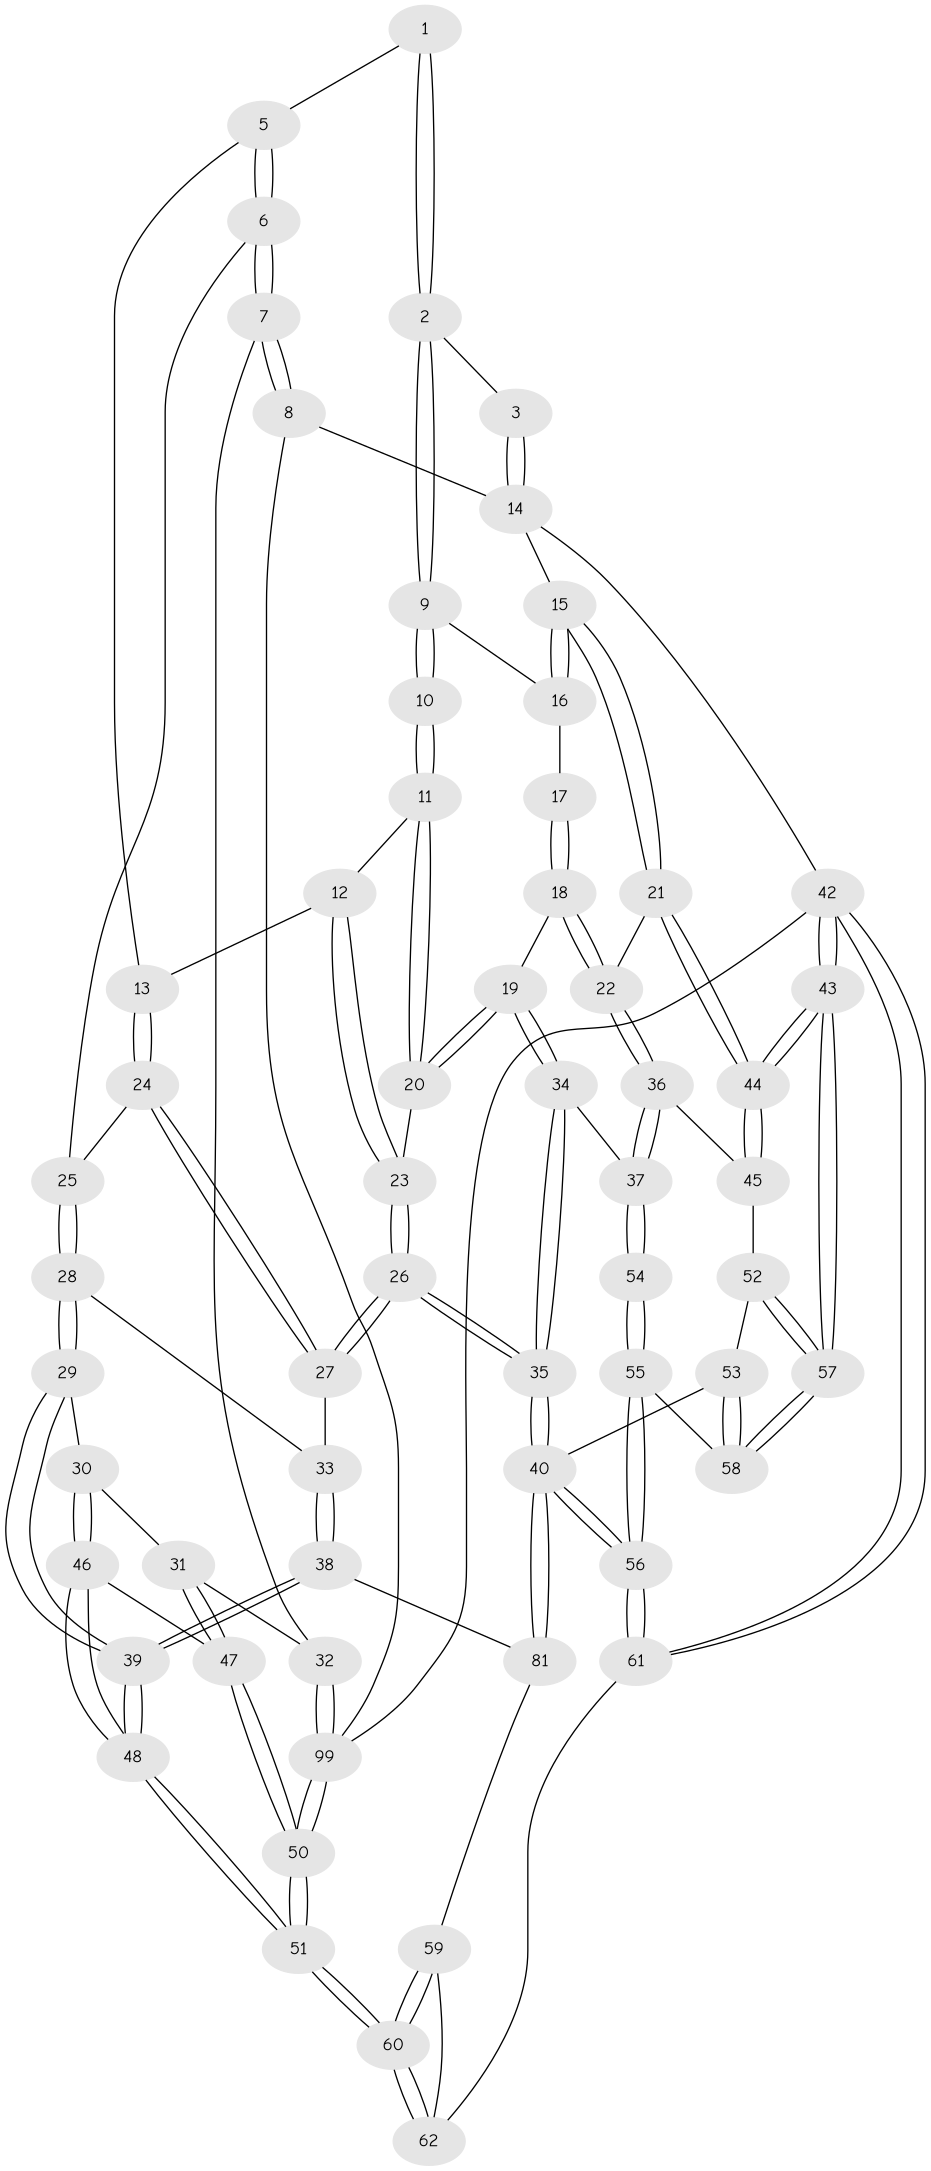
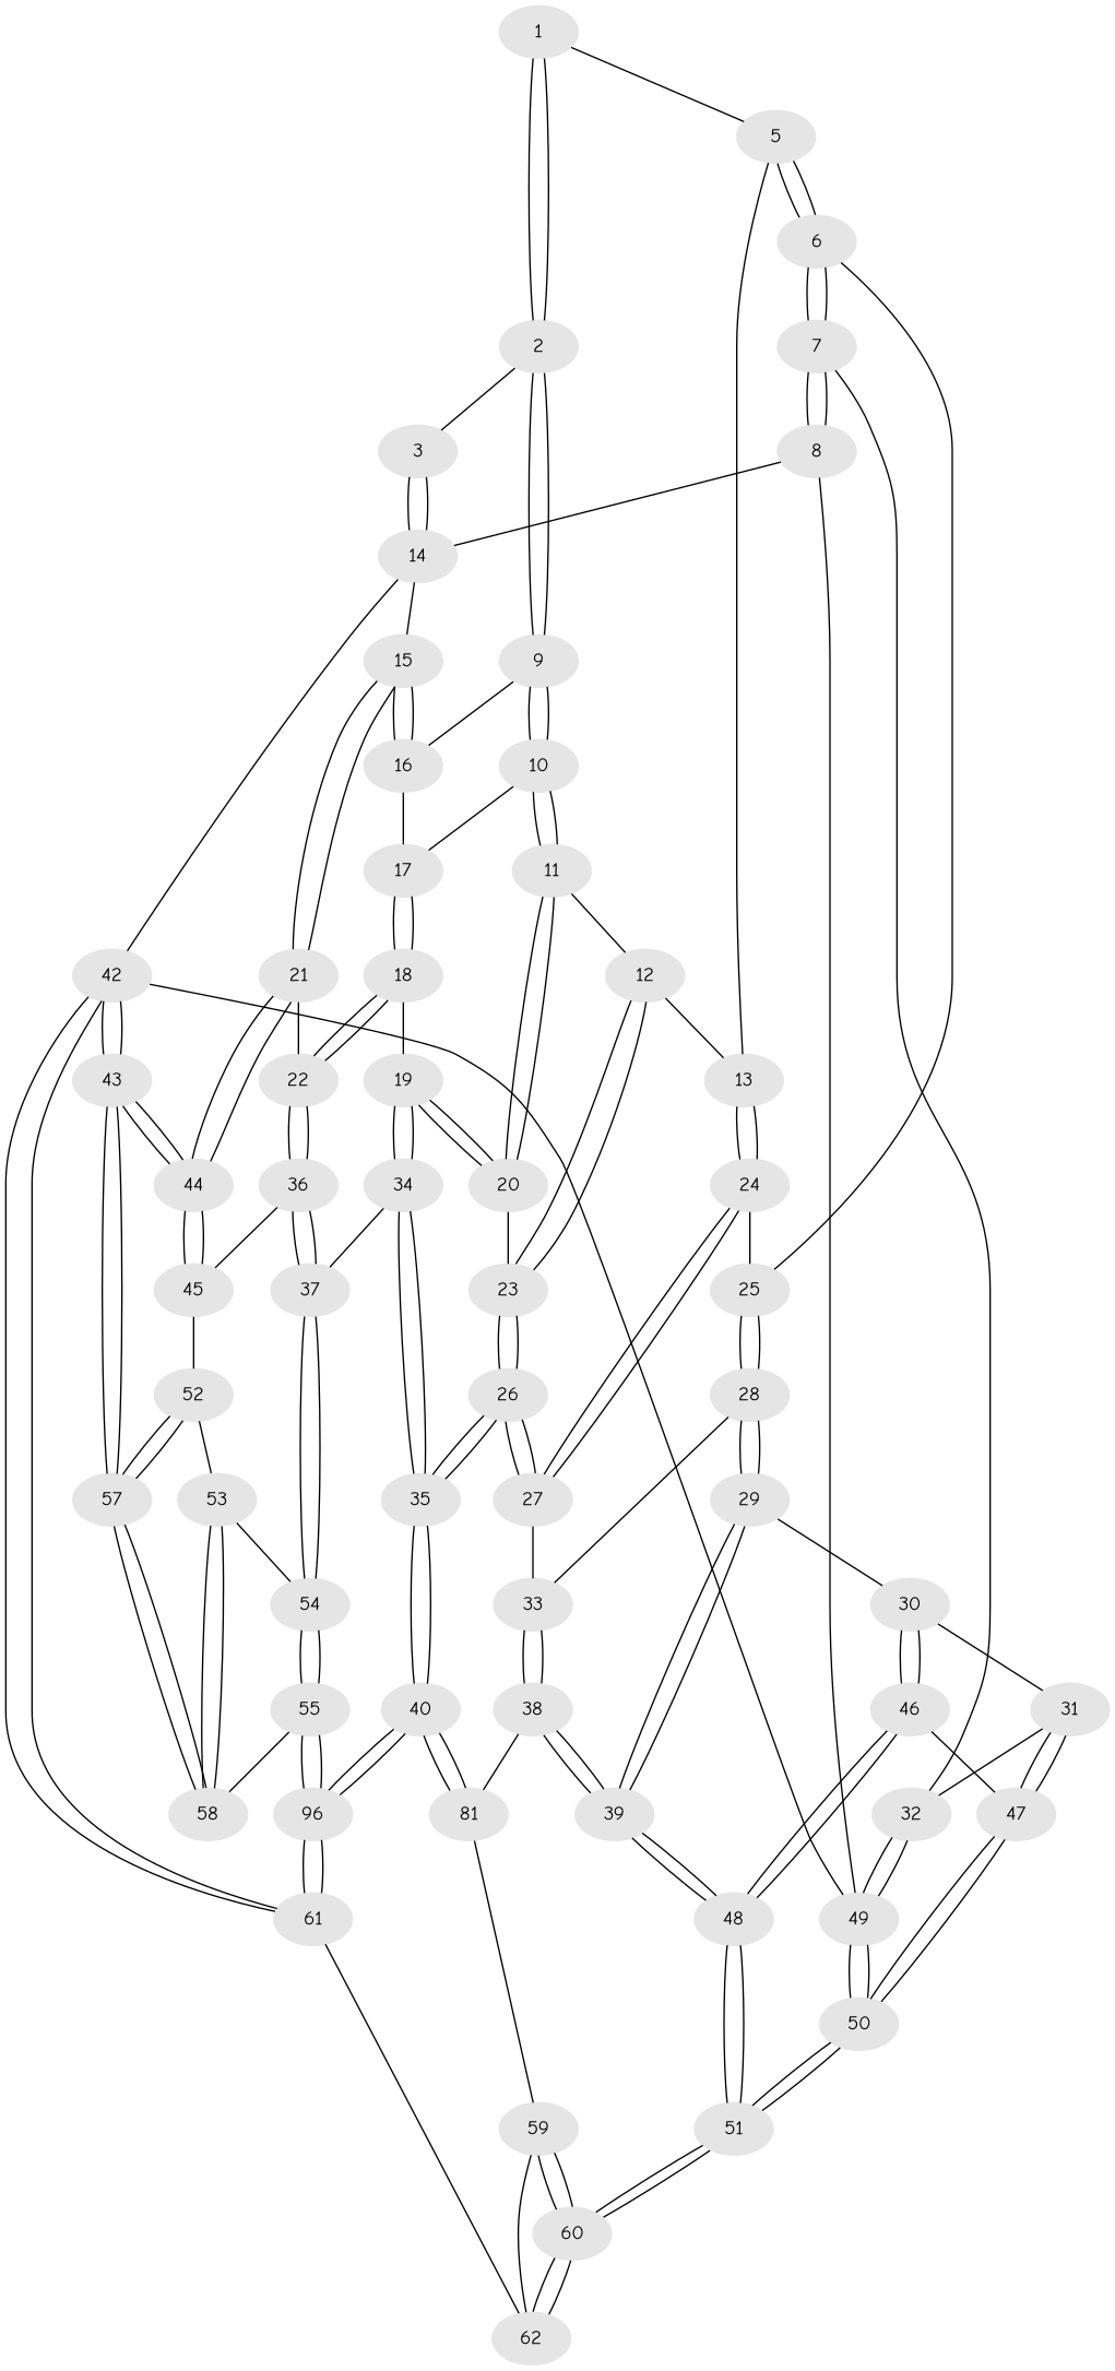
  graph {
    fontname="Comic Neue"
    node [color=gray90 fontname="Comic Neue" style=filled]
    edge [fontname="Comic Neue"]
    1
    2
    5
    3
    9
    6
    13
    14
    10
    16
    15
    42
    8
-   49 [label=99]
+   49
    7
    25
    24
    32
    28
    50
    11
    17
    12
    20
    18
    23
    26
    27
    21
    43
    61
    22
    44
    19
    34
    36
    35
    37
    45
    33
    29
    40
    38
    30
    39
    31
    46
    48
    47
    n50 [label=81]
    54
-   56
+   56 [label=96]
    52
    55
    59
    51
    60
    62
    57
    58
    53
    1 -- 2
    1 -- 2
    1 -- 5
    2 -- 3
    2 -- 9
    2 -- 9
    5 -- 6
    5 -- 6
    5 -- 13
    3 -- 14
    3 -- 14
    9 -- 10
    9 -- 10
    9 -- 16
    6 -- 7
    6 -- 7
    6 -- 25
    13 -- 24
    13 -- 24
    14 -- 15
    14 -- 42
    10 -- 11
    10 -- 11
+   10 -- 17
    16 -- 17
    15 -- 16
    15 -- 16
    15 -- 21
    15 -- 21
    42 -- 49
    42 -- 43
    42 -- 43
    42 -- 61
    42 -- 61
    8 -- 14
    8 -- 49
    49 -- 50
    49 -- 50
    7 -- 8
    7 -- 8
    7 -- 32
    25 -- 28
    25 -- 28
    24 -- 25
    24 -- 27
    24 -- 27
    32 -- 49
    32 -- 49
    28 -- 33
    28 -- 29
    28 -- 29
    50 -- 51
    50 -- 51
    11 -- 12
    11 -- 20
    11 -- 20
    17 -- 18
    17 -- 18
    12 -- 13
    12 -- 23
    12 -- 23
    20 -- 23
    18 -- 22
    18 -- 22
    18 -- 19
    23 -- 26
    23 -- 26
    26 -- 27
    26 -- 27
    26 -- 35
    26 -- 35
    27 -- 33
    21 -- 22
    21 -- 44
    21 -- 44
    43 -- 44
    43 -- 44
    43 -- 57
    43 -- 57
    61 -- 62
    22 -- 36
    22 -- 36
    44 -- 45
    44 -- 45
    19 -- 20
    19 -- 20
    19 -- 34
    19 -- 34
    34 -- 35
    34 -- 35
    34 -- 37
    36 -- 37
    36 -- 37
    36 -- 45
    35 -- 40
    35 -- 40
    37 -- 54
    37 -- 54
    45 -- 52
    33 -- 38
    33 -- 38
    29 -- 30
    29 -- 39
    29 -- 39
    40 -- n50
    40 -- n50
    40 -- 56
    40 -- 56
    38 -- 39
    38 -- 39
    38 -- n50
    30 -- 31
    30 -- 46
    30 -- 46
    39 -- 48
    39 -- 48
    31 -- 32
    31 -- 47
    31 -- 47
    46 -- 48
    46 -- 48
    46 -- 47
    48 -- 51
    48 -- 51
    47 -- 50
    47 -- 50
    n50 -- 59
    54 -- 55
    54 -- 55
    56 -- 61
    56 -- 61
    52 -- 57
    52 -- 57
    52 -- 53
    55 -- 56
    55 -- 56
    55 -- 58
    59 -- 60
    59 -- 60
    59 -- 62
    51 -- 60
    51 -- 60
    60 -- 62
    60 -- 62
    57 -- 58
    57 -- 58
-   53 -- 40
+   53 -- 54
    53 -- 58
    53 -- 58
  }
